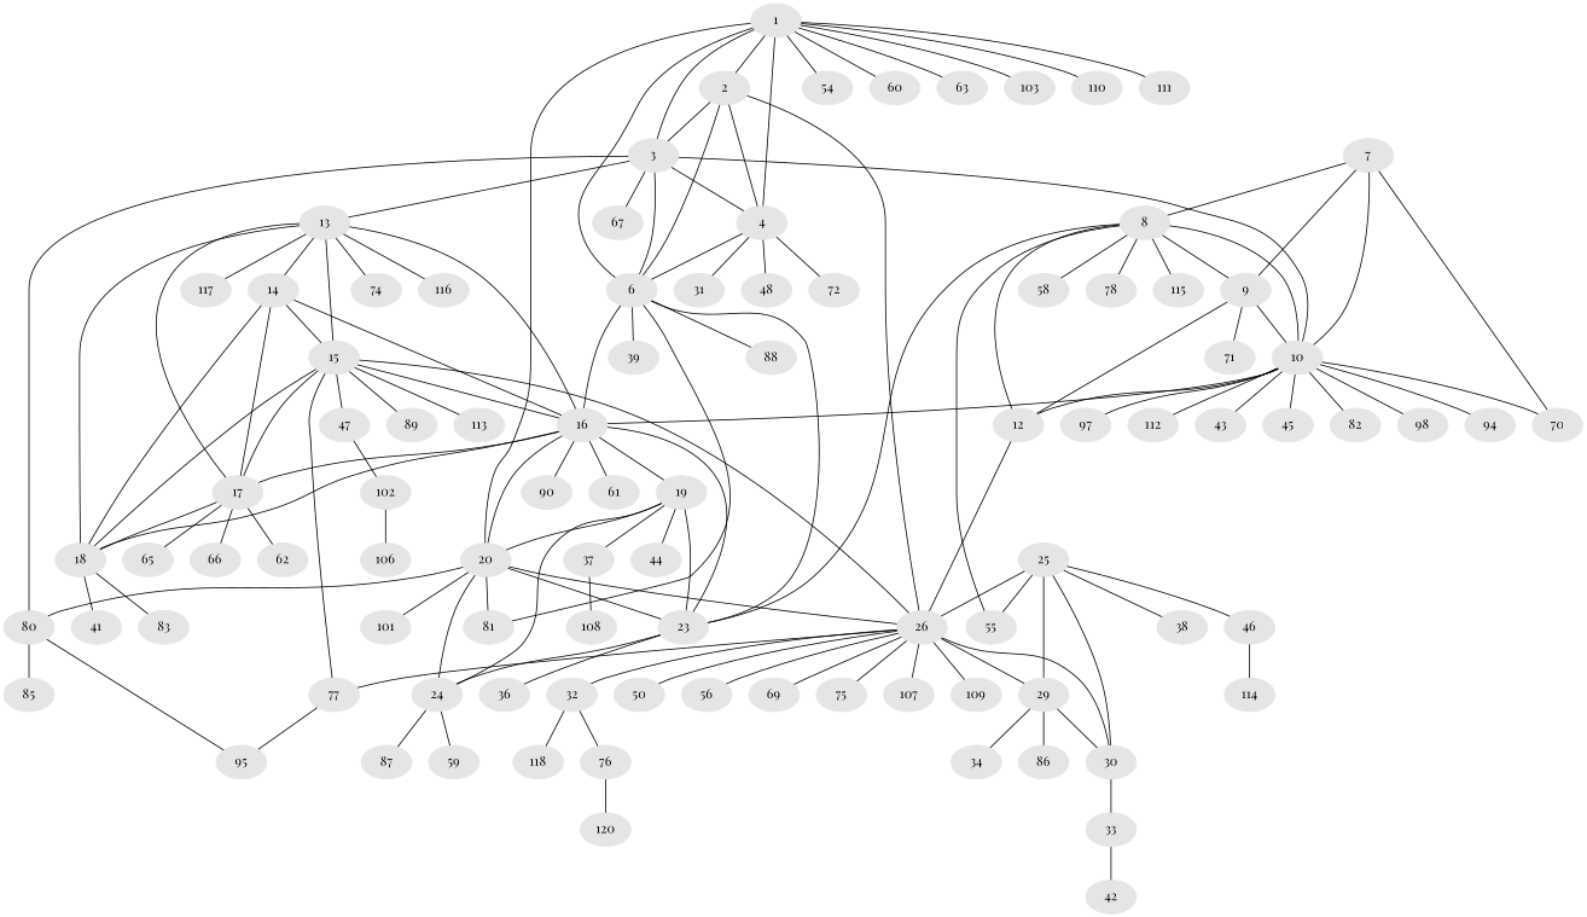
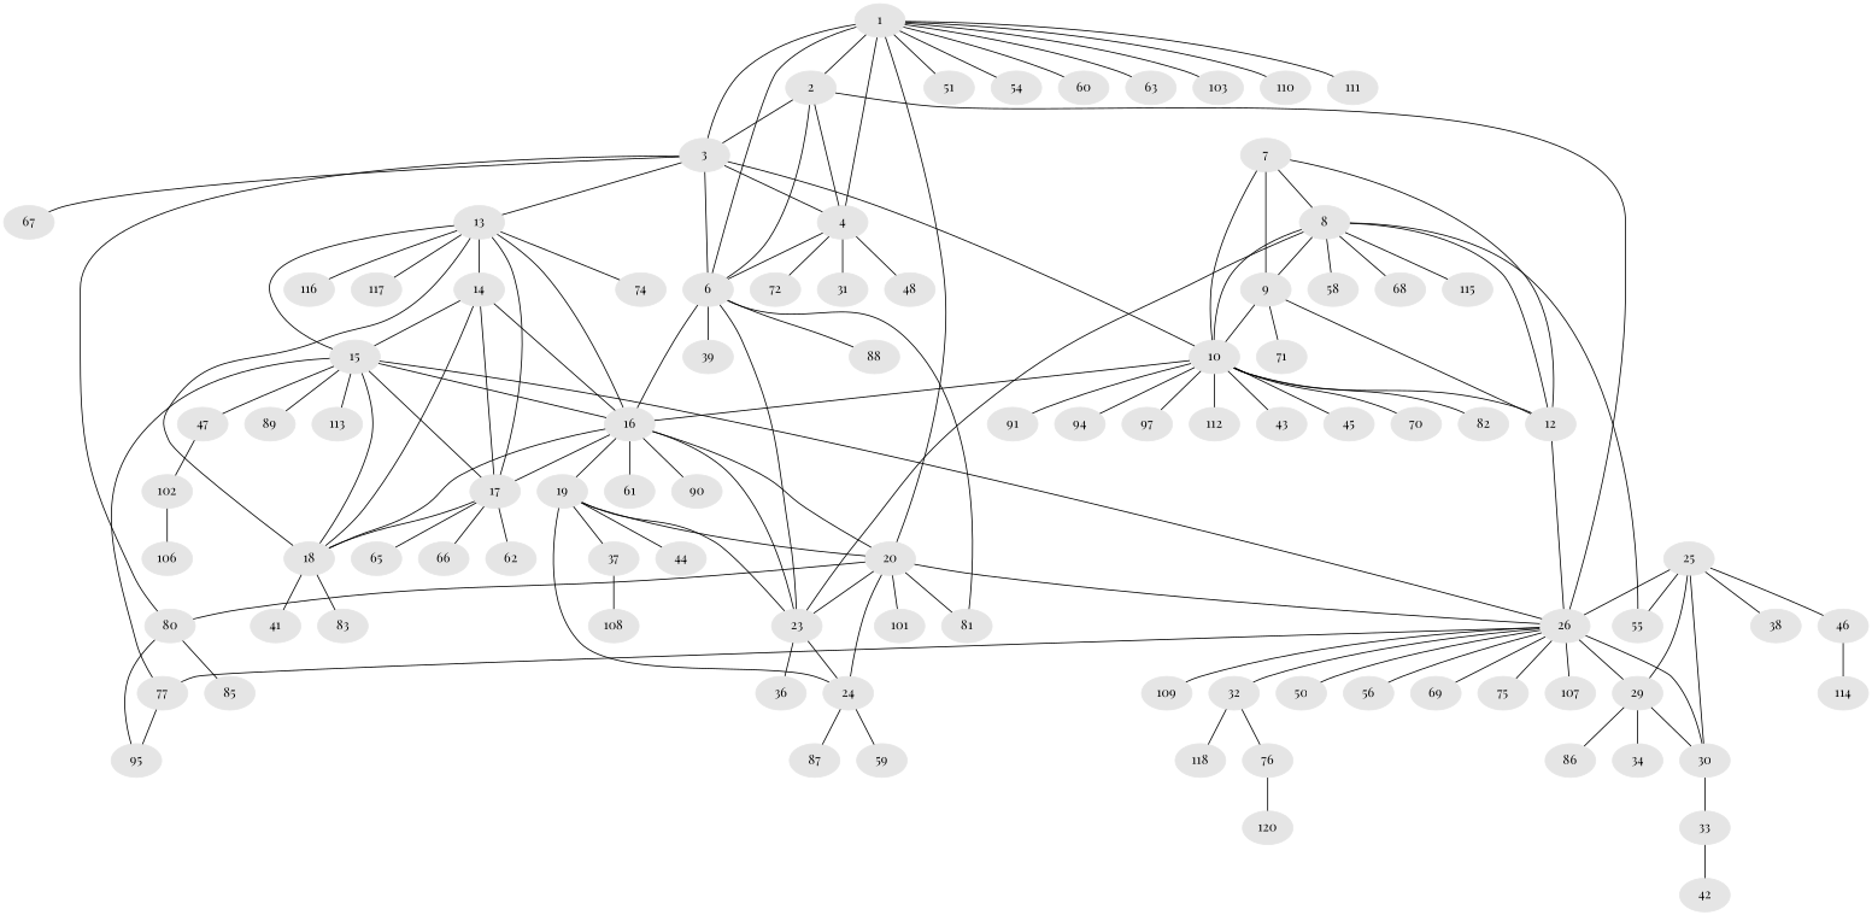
  graph {
    fontname="Playfair Display"
    node [color=gray90 fontname="Playfair Display" style=filled]
    edge [fontname="Playfair Display"]
    1 [super="+5"]
    2 [super="+52"]
    3 [super="+105"]
    4 [super="+53"]
    6 [super="+73"]
    20 [super="+21"]
+   51
    54
    60
    63
    103
    110
    111
    26 [super="+28"]
    10 [super="+11"]
    13
    67
    80
    31
    48
    72
    16 [super="+22"]
    23 [super="+104"]
    39
    81
    88
    24 [super="+35"]
    101
    77
    29 [super="+84"]
    30 [super="+96"]
    32
    50
    56 [super="+100"]
    69
    75
    107
    109
    12
    43
    45
    70
    82
-   91 [label=98]
+   91
    94
    97
    112
    14
    15 [super="+64"]
    17 [super="+57"]
    18 [super="+49"]
    74
    116
    117
    95 [super="+98"]
    85
    19 [super="+119"]
    61
    90
    36
    7 [super="+68"]
    8 [super="+40"]
    9 [super="+92"]
    55
    58
-   78
+   78 [label=68]
    115
    71
    47
    89
    113
    62
    65
    66
    41
    83
    102
    37
    44
    59 [super="+79"]
    87
    108
    25 [super="+27"]
    38
    46
    34 [super="+99"]
    86
    33
    114
    76 [super="+93"]
    118
    42
    120
    106
    1 -- 2 [weight=2]
    1 -- 3 [weight=2]
    1 -- 4 [weight=2]
    1 -- 6 [weight=2]
    1 -- 20
+   1 -- 51
    1 -- 54
    1 -- 60
    1 -- 63
    1 -- 103
    1 -- 110
    1 -- 111
    2 -- 3
    2 -- 4
    2 -- 6
    2 -- 26
    3 -- 4
    3 -- 6
    3 -- 10
    3 -- 13
    3 -- 67
    3 -- 80
    4 -- 6
    4 -- 31
    4 -- 48
    4 -- 72
    6 -- 16
    6 -- 23
    6 -- 39
    6 -- 81
    6 -- 88
    20 -- 26
    20 -- 80
    20 -- 23 [weight=2]
    20 -- 81
    20 -- 24 [weight=2]
    20 -- 101
    26 -- 77
    26 -- 29 [weight=2]
    26 -- 30 [weight=2]
    26 -- 32
    26 -- 50
    26 -- 56
    26 -- 69
    26 -- 75
    26 -- 107
    26 -- 109
    10 -- 16
    10 -- 12 [weight=2]
    10 -- 43
    10 -- 45
    10 -- 70
    10 -- 82
    10 -- 91
    10 -- 94
    10 -- 97
    10 -- 112
    13 -- 16
    13 -- 14
    13 -- 15
    13 -- 17
    13 -- 18
    13 -- 74
    13 -- 116
    13 -- 117
    80 -- 95
    80 -- 85
    16 -- 20 [weight=2]
    16 -- 23
    16 -- 17
    16 -- 18
    16 -- 19
    16 -- 61
    16 -- 90
    23 -- 24
    23 -- 36
    24 -- 59
    24 -- 87
    77 -- 95
    29 -- 30
    29 -- 34
    29 -- 86
    30 -- 33
    32 -- 76
    32 -- 118
    12 -- 26
    14 -- 16
    14 -- 15
    14 -- 17
    14 -- 18
    15 -- 26
    15 -- 16
    15 -- 77
    15 -- 17
    15 -- 18
    15 -- 47
    15 -- 89
    15 -- 113
    17 -- 18
    17 -- 62
    17 -- 65
    17 -- 66
    18 -- 41
    18 -- 83
    19 -- 20 [weight=2]
    19 -- 23
    19 -- 24
    19 -- 37
    19 -- 44
    7 -- 10 [weight=2]
-   7 -- 70
+   7 -- 12
    7 -- 8
    7 -- 9
    8 -- 10 [weight=2]
    8 -- 23
    8 -- 12
    8 -- 9
    8 -- 55
    8 -- 58
    8 -- 78
    8 -- 115
    9 -- 10 [weight=2]
    9 -- 12
    9 -- 71
    47 -- 102
    102 -- 106
    37 -- 108
    25 -- 26 [weight=4]
    25 -- 29 [weight=2]
    25 -- 30 [weight=2]
    25 -- 55
    25 -- 38
    25 -- 46
    46 -- 114
    33 -- 42
    76 -- 120
  }
